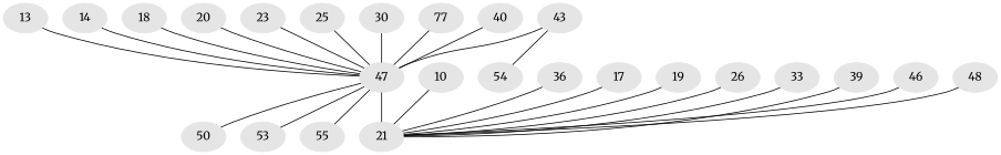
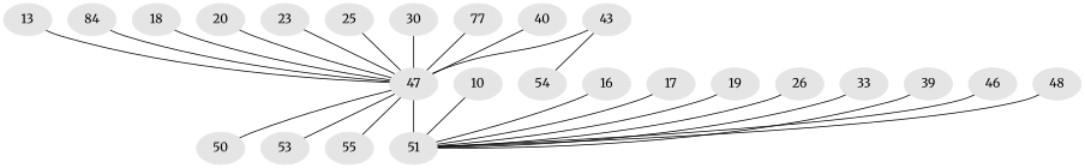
  graph {
    fontname=Merriweather
    node [color=gray90 fontname=Merriweather style=filled]
    edge [fontname=Merriweather]
-   51 [super="+7+1+15+21+49" label=21]
+   51 [super="+7+1+15+21+49"]
    10
    47 [super="+12+41+34"]
    50
    53 [super="+35"]
    55 [super="+52"]
    13
-   14
-   16 [label=36]
+   14 [label=84]
+   16
    17
    18
    19
    20
    n14 [label=23]
    25
    26
    30
    33
    n19 [label=77]
    39
    40 [super="+32"]
    43 [super="+28+31+24+42"]
    54
    46
    48
    10 -- 51
    47 -- 51 [weight=19]
    47 -- 50
    47 -- 53
    47 -- 55 [weight=3]
    13 -- 47 [weight=2]
    14 -- 47
    16 -- 51 [weight=2]
    17 -- 51
    18 -- 47
    19 -- 51
    20 -- 47
    n14 -- 47
    25 -- 47 [weight=2]
    26 -- 51
    30 -- 47
    33 -- 51
    n19 -- 47 [weight=2]
    39 -- 51
    40 -- 47 [weight=2]
    43 -- 47 [weight=3]
    43 -- 54
    46 -- 51
    48 -- 51
  }
